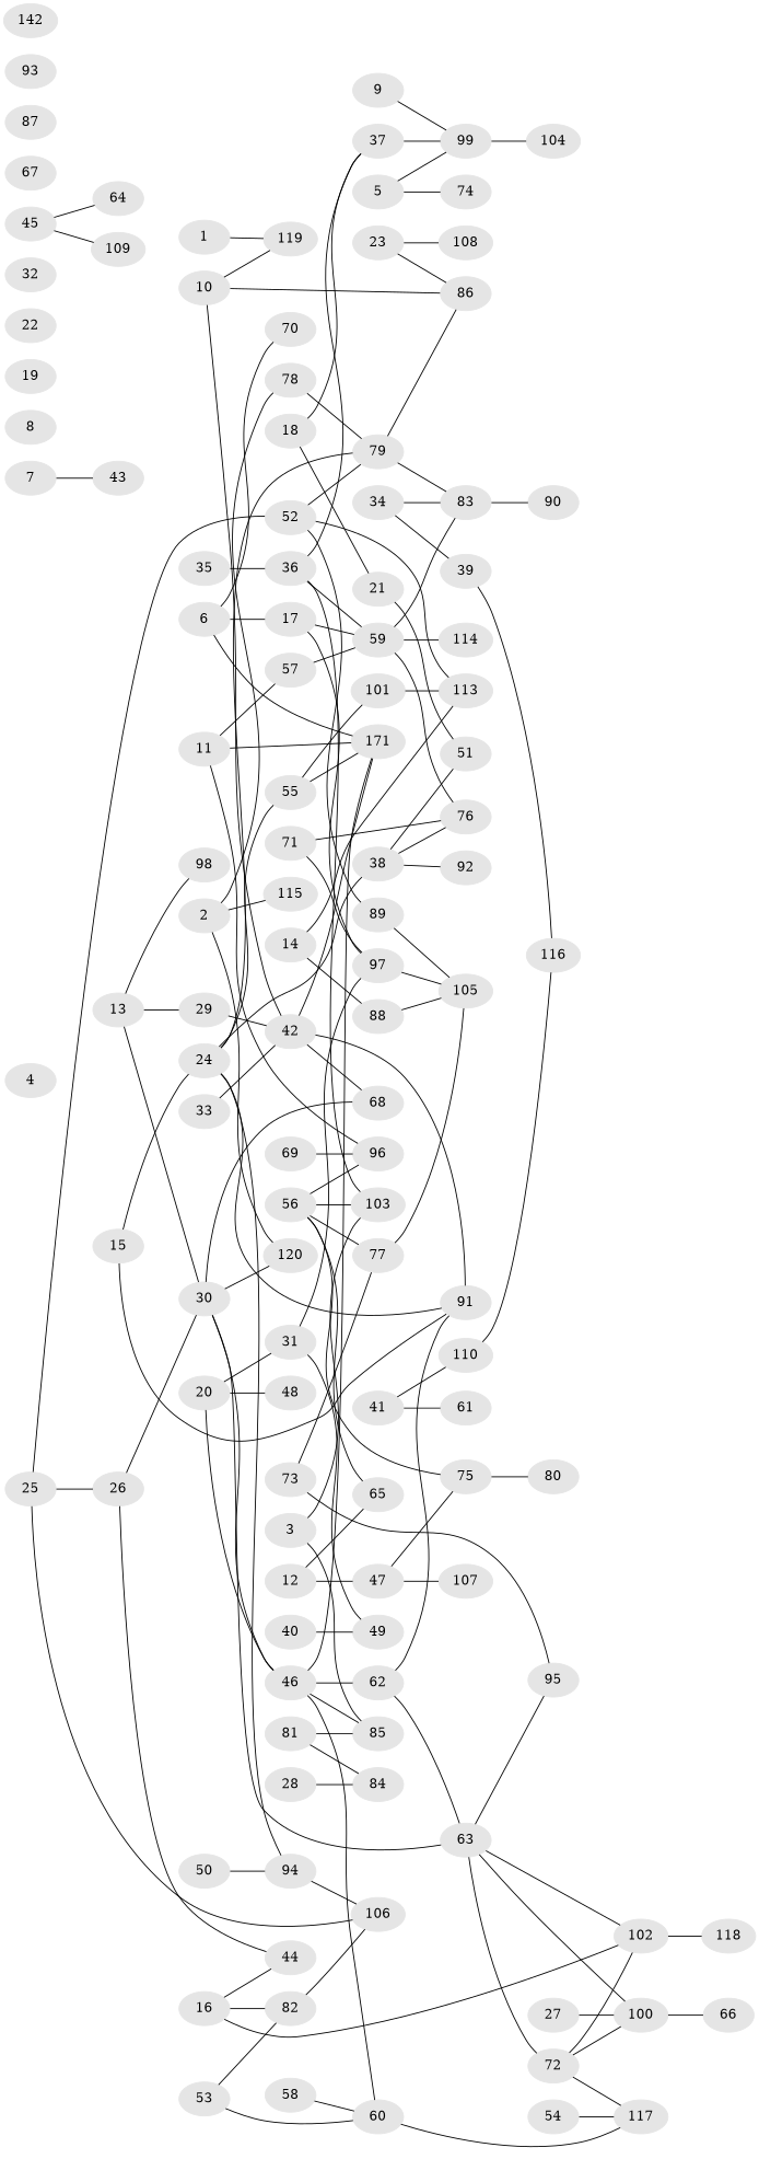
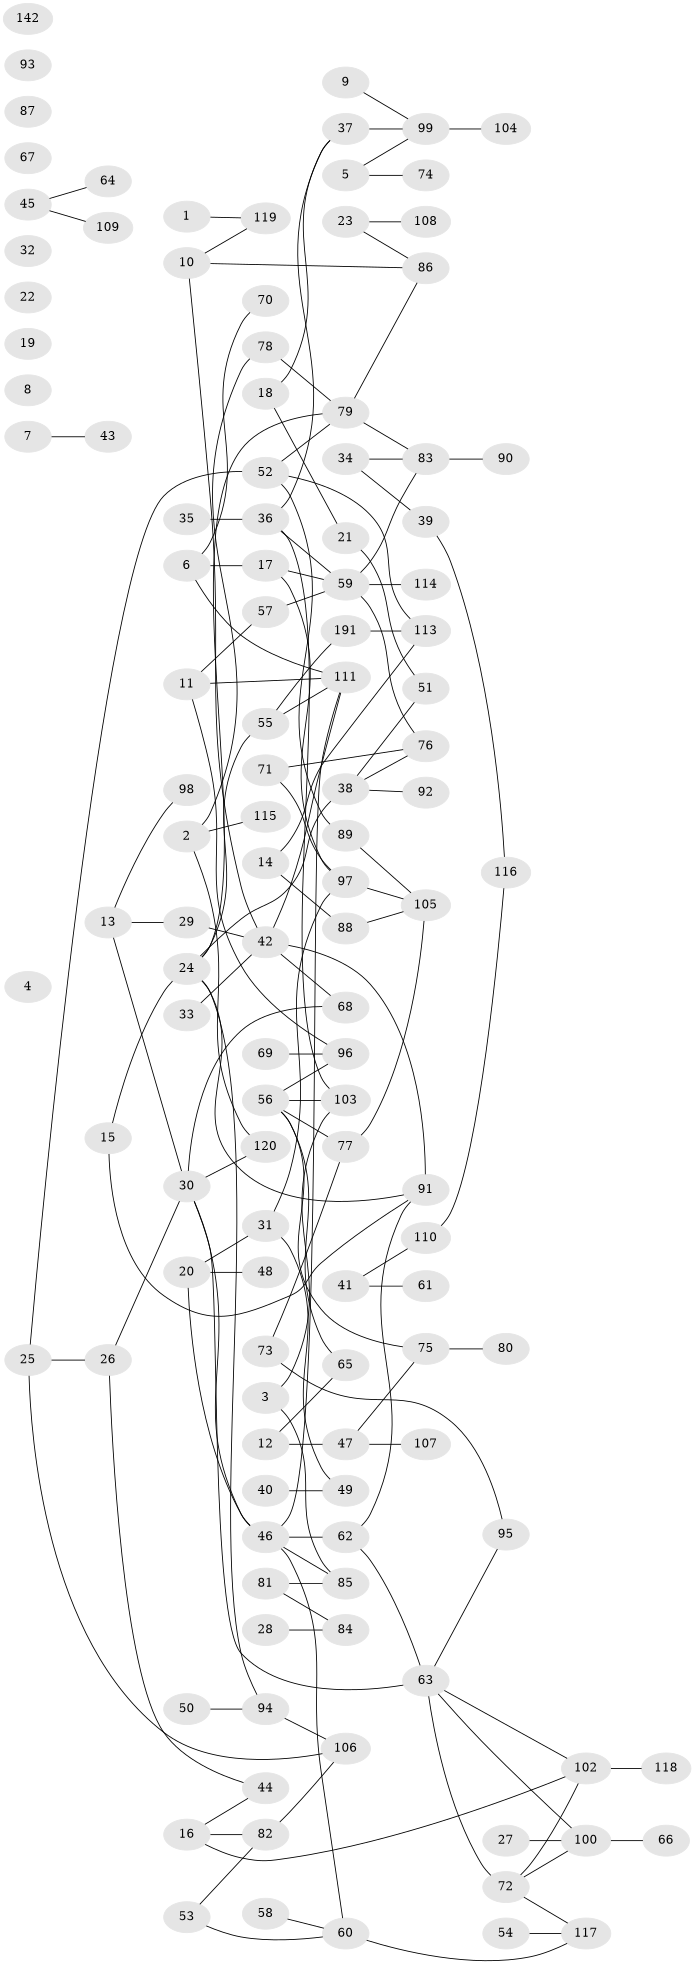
  graph {
    fontname="DejaVu Serif"
    rankdir=LR
    node [color=gray90 fontname="DejaVu Serif" style=filled]
    edge [fontname="DejaVu Serif"]
    1
    119
    2
    78
    115
    120
    79
    3
    85
    103
    4
    5
    74
    99
    59
    83
    76
    114
    104
    6
    17
    70
-   111 [label=171]
+   111
    97
    7
    43
    8
    9
    10
    42
    86
    91
    68
    11
    57
    96
    77
    105
    12
    47
    65
    75
    107
    13
    29
    30
    98
    46
    63
    14
    88
    113
    15
    24
    38
    55
    94
    16
    44
    82
    102
    106
    118
    18
    21
    37
    51
    19
    20
    31
    48
    49
    60
    62
    22
    23
    108
    92
-   101
+   101 [label=191]
    25
    26
    52
    89
    27
    100
    66
    28
    84
    72
    95
    32
    33
    34
    39
    116
    90
    35
    36
    40
    41
    61
    110
    45
    64
    109
    117
    80
    50
    53
    54
    56
    58
    67
    69
    71
    73
    81
    87
    93
    n120 [label=142]
    1 -- 119
    2 -- 78
    2 -- 115
    2 -- 120
    78 -- 79
    79 -- 83
    79 -- 86
    3 -- 85
    3 -- 103
    5 -- 74
    5 -- 99
    99 -- 104
    59 -- 83
    59 -- 76
    59 -- 114
    83 -- 90
    6 -- 17
    6 -- 70
    6 -- 111
    17 -- 59
    17 -- 97
    97 -- 105
    7 -- 43
    9 -- 99
    10 -- 119
    10 -- 42
    10 -- 86
    42 -- 111
    42 -- 91
    42 -- 68
    11 -- 111
    11 -- 57
    11 -- 96
    57 -- 59
    77 -- 105
    12 -- 47
    12 -- 65
    47 -- 75
    47 -- 107
    75 -- 80
    13 -- 29
    13 -- 30
    13 -- 98
    29 -- 42
    30 -- 120
    30 -- 68
    30 -- 46
    30 -- 63
    46 -- 85
    46 -- 111
    46 -- 60
    46 -- 62
    63 -- 102
    63 -- 100
    63 -- 72
    63 -- 95
    14 -- 88
    14 -- 113
    88 -- 105
    15 -- 91
    15 -- 24
    24 -- 79
    24 -- 91
    24 -- 38
    24 -- 55
    24 -- 94
    38 -- 76
    38 -- 51
    38 -- 92
    55 -- 111
    55 -- 101
    94 -- 106
    16 -- 44
    16 -- 82
    16 -- 102
    82 -- 106
    102 -- 118
    18 -- 21
    18 -- 37
    21 -- 51
    37 -- 99
    20 -- 46
    20 -- 31
    20 -- 48
    31 -- 97
    31 -- 49
    60 -- 117
    62 -- 91
    62 -- 63
    23 -- 86
    23 -- 108
    101 -- 113
    25 -- 106
    25 -- 26
    25 -- 52
    26 -- 30
    26 -- 44
    52 -- 79
    52 -- 113
    52 -- 89
    89 -- 105
    27 -- 100
    100 -- 66
    28 -- 84
    72 -- 102
    72 -- 100
    72 -- 117
    33 -- 42
    34 -- 83
    34 -- 39
    39 -- 116
    35 -- 36
    36 -- 103
    36 -- 59
    36 -- 37
    40 -- 49
    41 -- 61
    41 -- 110
    110 -- 116
    45 -- 64
    45 -- 109
    50 -- 94
    53 -- 82
    53 -- 60
    54 -- 117
    56 -- 103
    56 -- 96
    56 -- 77
    56 -- 65
    56 -- 75
    58 -- 60
    69 -- 96
    71 -- 76
    71 -- 97
    73 -- 77
    73 -- 95
    81 -- 85
    81 -- 84
  }
